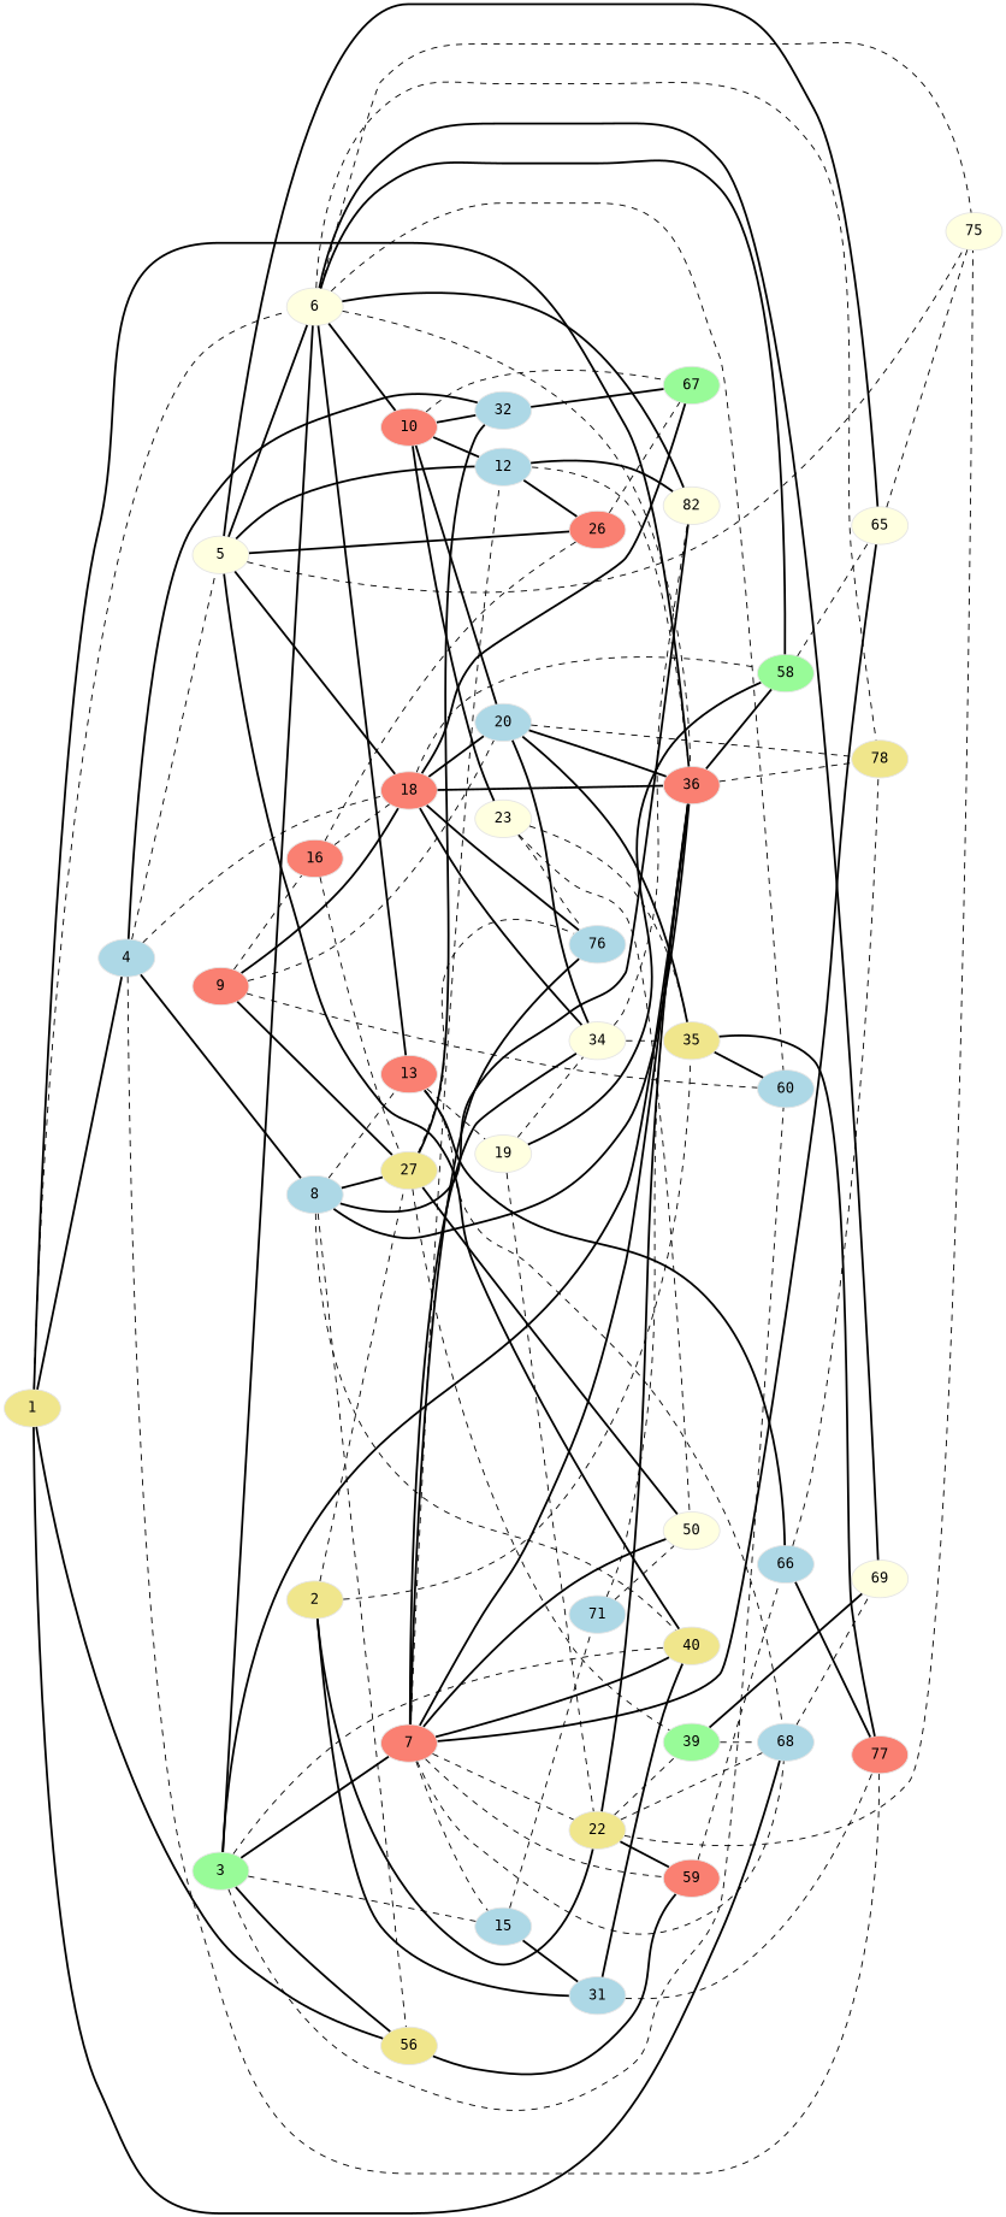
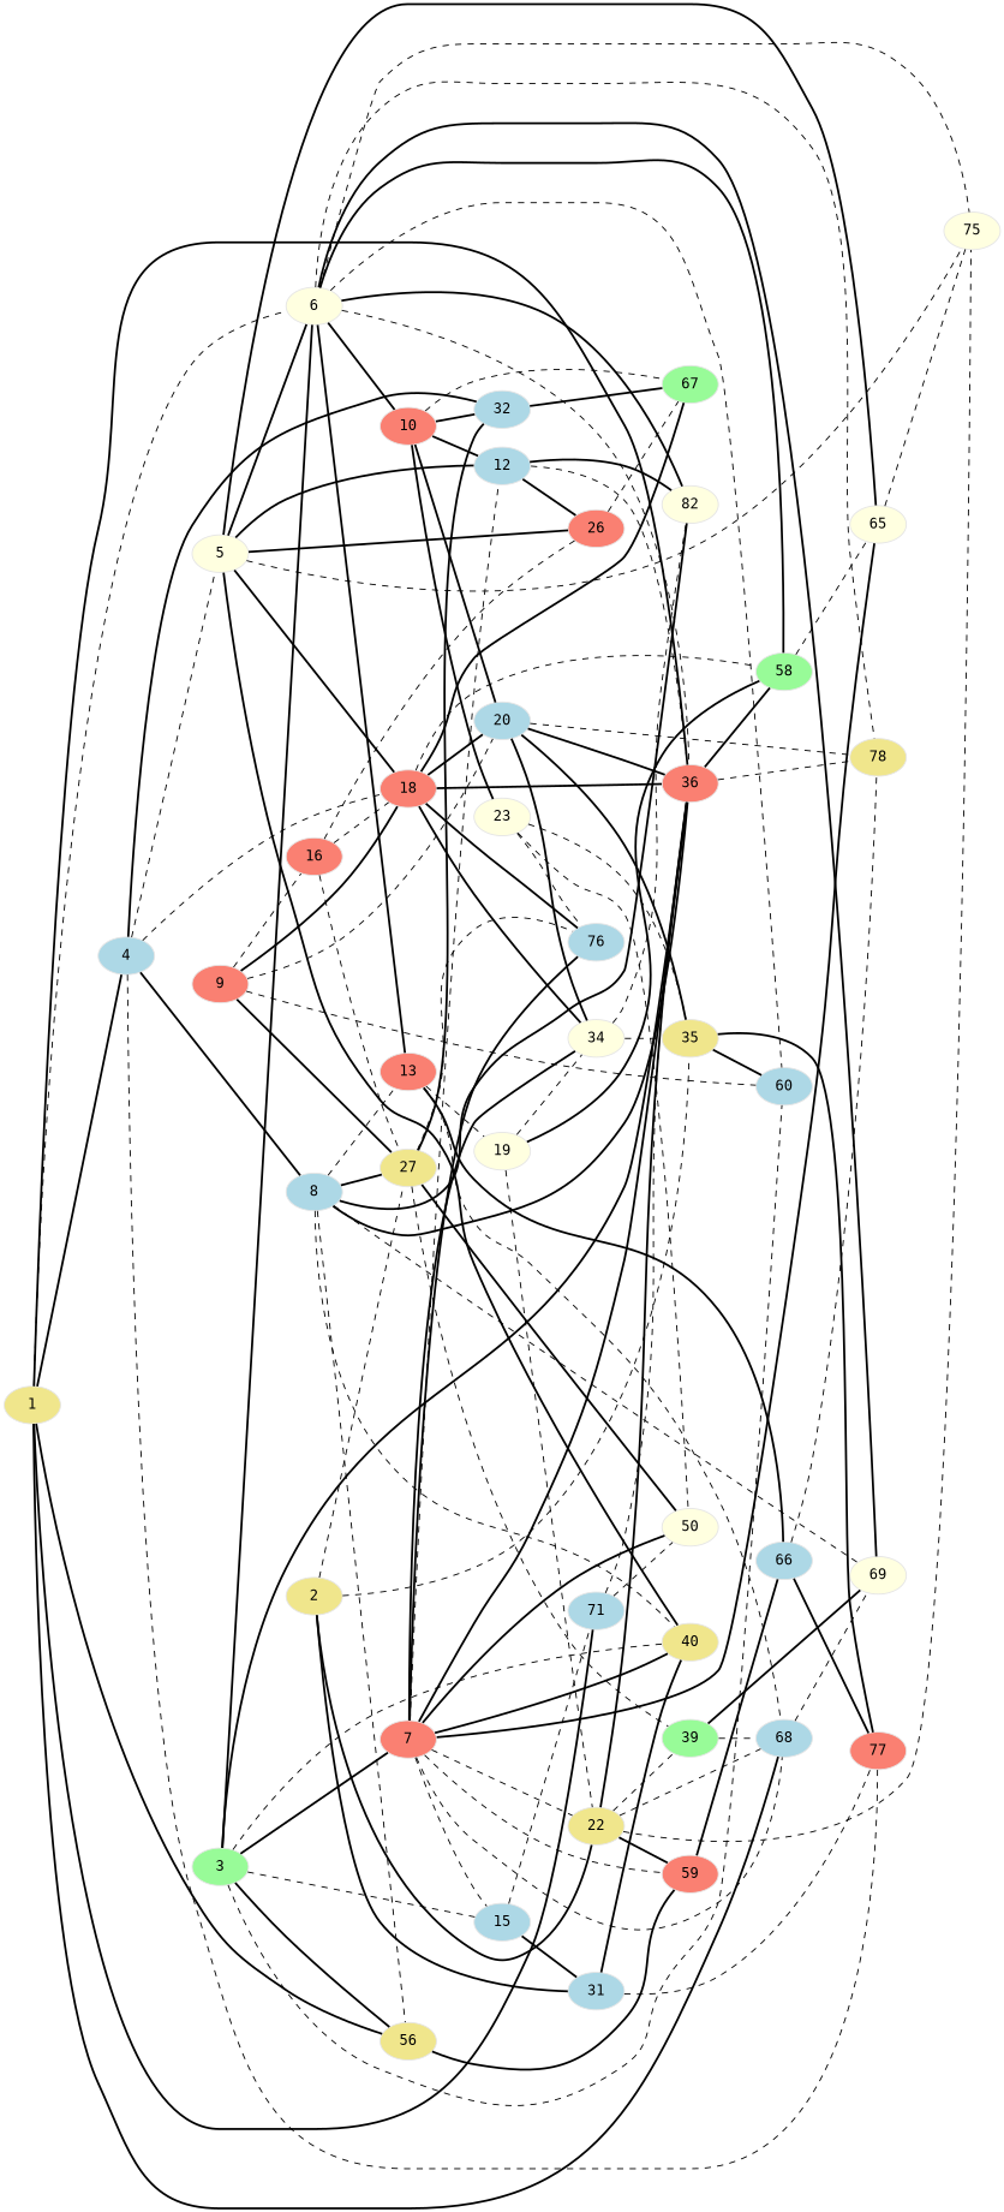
  graph {
    fontname="DejaVu Sans Mono"
    rankdir=LR
    node [color=gray90 fillcolor=lightblue fontname="DejaVu Sans Mono" style=filled]
    edge [fontname="DejaVu Sans Mono" style=bold]
    1 [fillcolor=khaki super="+61"]
    4 [super="+46"]
    6 [fillcolor=lightyellow super="+37+53+79"]
    n4 [label=71]
    36 [fillcolor=salmon super="+73+57+47"]
    56 [fillcolor=khaki]
    68 [super="+86"]
    5 [fillcolor=lightyellow super="+17"]
    8 [super="+14+45"]
    18 [fillcolor=salmon super="+58+41+43"]
    32
    77 [fillcolor=salmon]
    60
    75 [fillcolor=lightyellow]
    10 [fillcolor=salmon super="+28"]
    13 [fillcolor=salmon super="+25"]
    n17 [fillcolor=palegreen label=58 super="+89"]
    69 [fillcolor=lightyellow]
    78 [fillcolor=khaki]
    82 [fillcolor=lightyellow]
    50 [fillcolor=lightyellow]
    59 [fillcolor=salmon]
    22 [fillcolor=khaki super="+84+71"]
    39 [fillcolor=palegreen]
    2 [fillcolor=khaki]
    27 [fillcolor=khaki super="+30+42"]
    31
    35 [fillcolor=khaki super="+55"]
    76
    40 [fillcolor=khaki super="+49"]
    3 [fillcolor=palegreen super="+72+11"]
    7 [fillcolor=salmon super="+62+70+24"]
    15 [super="+87"]
    12 [super="+74"]
    65 [fillcolor=lightyellow]
    34 [fillcolor=lightyellow super="+38"]
    26 [fillcolor=salmon]
    20 [super="+54+29"]
    67 [fillcolor=palegreen]
    23 [fillcolor=lightyellow]
    19 [fillcolor=lightyellow]
    66
    9 [fillcolor=salmon super="+52"]
    16 [fillcolor=salmon super="+64"]
    1 -- 4
    1 -- 6 [style=dashed]
+   1 -- n4
    1 -- 36
    1 -- 56
    1 -- 68
    4 -- 5 [style=dashed]
    4 -- 8
    4 -- 18 [style=dashed]
    4 -- 32
    4 -- 77 [style=dashed]
    6 -- 36 [style=dashed]
    6 -- 60 [style=dashed]
    6 -- 75 [style=dashed]
    6 -- 10
    6 -- 13
    6 -- n17
    6 -- 69
    6 -- 78 [style=dashed]
    6 -- 82
    n4 -- 36 [style=dashed]
    n4 -- 50 [style=dashed]
    36 -- n17 [weight=2]
    36 -- 78 [style=dashed]
    56 -- 59
    68 -- 69 [style=dashed]
    5 -- 6
    5 -- 18
    5 -- 75 [style=dashed]
    5 -- 40
    5 -- 12
    5 -- 65
    5 -- 26
    8 -- 36
    8 -- 56 [style=dashed]
    8 -- 13 [style=dashed weight=2]
+   8 -- 69 [style=dashed]
    8 -- 82
    8 -- 27 [weight=2]
    8 -- 40 [style=dashed]
    18 -- 36
    18 -- n17 [style=dashed]
    18 -- 76
    18 -- 34
    18 -- 20
    18 -- 67
    32 -- 67
    10 -- 32
    10 -- 12
    10 -- 20
    10 -- 67 [style=dashed]
    10 -- 23
    13 -- 68 [style=dashed]
    13 -- 19 [style=dashed]
    13 -- 66
    n17 -- 65 [style=dashed]
-   59 -- 66 [style=dashed]
+   59 -- 66
    22 -- 36
    22 -- 68 [style=dashed]
    22 -- 75 [style=dashed]
    22 -- 59
    22 -- 39 [style=dashed]
    39 -- 68 [style=dashed]
    39 -- 69
    2 -- 22
    2 -- 27 [style=dashed]
    2 -- 31
    2 -- 35 [style=dashed]
    27 -- 32
    27 -- 50
    27 -- 39 [style=dashed]
    27 -- 76 [style=dashed]
    31 -- 77 [style=dashed]
    31 -- 40
    35 -- 77
    35 -- 60
    3 -- 6
    3 -- 36
    3 -- 56
    3 -- 60 [style=dashed]
    3 -- 40 [style=dashed]
    3 -- 7
    3 -- 15 [style=dashed weight=2]
    7 -- 36 [weight=2]
    7 -- 68 [style=dashed]
    7 -- 50
    7 -- 59 [style=dashed]
    7 -- 22 [style=dashed]
    7 -- 76
    7 -- 40
    7 -- 15 [style=dashed weight=2]
    7 -- 12 [style=dashed]
    7 -- 65
    7 -- 34
    15 -- n4 [style=dashed]
    15 -- 31
    12 -- 36 [style=dashed]
    12 -- 82
    12 -- 26
    65 -- 75 [style=dashed]
    34 -- 82 [style=dashed]
    34 -- 35 [style=dashed]
    26 -- 67 [style=dashed]
    20 -- 36
    20 -- 78 [style=dashed]
    20 -- 35
    20 -- 34
    23 -- 50 [style=dashed]
    23 -- 35 [style=dashed]
    23 -- 76 [style=dashed]
    19 -- n17
    19 -- 22 [style=dashed]
    19 -- 34 [style=dashed]
    66 -- 77
    66 -- 78 [style=dashed]
    9 -- 18
    9 -- 60 [style=dashed]
    9 -- 27
    9 -- 20 [style=dashed weight=2]
    9 -- 16 [style=dashed]
    16 -- 18 [style=dashed]
    16 -- 27 [style=dashed weight=3]
    16 -- 26 [style=dashed]
  }
